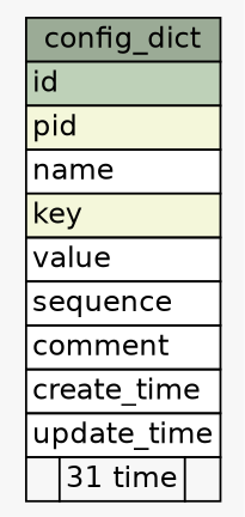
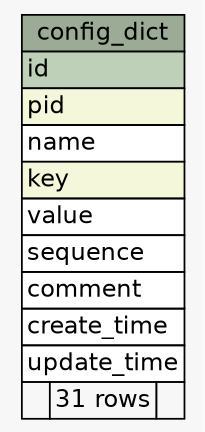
  digraph {
    bgcolor="#f7f7f7"
    fontname=Helvetica
    fontsize=14
    nodesep=0.18
    rankdir=RL
    ranksep=0.46
-   n1 [fontname=Helvetica fontsize=14 label=<     <TABLE BORDER="0" CELLBORDER="1" CELLSPACING="0" BGCOLOR="#ffffff">       <TR><TD COLSPAN="3" BGCOLOR="#9bab96" ALIGN="CENTER">config_dict</TD></TR>       <TR><TD PORT="id" COLSPAN="3" BGCOLOR="#bed1b8" ALIGN="LEFT">id</TD></TR>       <TR><TD PORT="pid" COLSPAN="3" BGCOLOR="#f4f7da" ALIGN="LEFT">pid</TD></TR>       <TR><TD PORT="name" COLSPAN="3" ALIGN="LEFT">name</TD></TR>       <TR><TD PORT="key" COLSPAN="3" BGCOLOR="#f4f7da" ALIGN="LEFT">key</TD></TR>       <TR><TD PORT="value" COLSPAN="3" ALIGN="LEFT">value</TD></TR>       <TR><TD PORT="sequence" COLSPAN="3" ALIGN="LEFT">sequence</TD></TR>       <TR><TD PORT="comment" COLSPAN="3" ALIGN="LEFT">comment</TD></TR>       <TR><TD PORT="create_time" COLSPAN="3" ALIGN="LEFT">create_time</TD></TR>       <TR><TD PORT="update_time" COLSPAN="3" ALIGN="LEFT">update_time</TD></TR>       <TR><TD ALIGN="LEFT" BGCOLOR="#f7f7f7">  </TD><TD ALIGN="RIGHT" BGCOLOR="#f7f7f7">31 time</TD><TD ALIGN="RIGHT" BGCOLOR="#f7f7f7">  </TD></TR>     </TABLE>> shape=plaintext]
+   n1 [fontname=Helvetica fontsize=14 label=<     <TABLE BORDER="0" CELLBORDER="1" CELLSPACING="0" BGCOLOR="#ffffff">       <TR><TD COLSPAN="3" BGCOLOR="#9bab96" ALIGN="CENTER">config_dict</TD></TR>       <TR><TD PORT="id" COLSPAN="3" BGCOLOR="#bed1b8" ALIGN="LEFT">id</TD></TR>       <TR><TD PORT="pid" COLSPAN="3" BGCOLOR="#f4f7da" ALIGN="LEFT">pid</TD></TR>       <TR><TD PORT="name" COLSPAN="3" ALIGN="LEFT">name</TD></TR>       <TR><TD PORT="key" COLSPAN="3" BGCOLOR="#f4f7da" ALIGN="LEFT">key</TD></TR>       <TR><TD PORT="value" COLSPAN="3" ALIGN="LEFT">value</TD></TR>       <TR><TD PORT="sequence" COLSPAN="3" ALIGN="LEFT">sequence</TD></TR>       <TR><TD PORT="comment" COLSPAN="3" ALIGN="LEFT">comment</TD></TR>       <TR><TD PORT="create_time" COLSPAN="3" ALIGN="LEFT">create_time</TD></TR>       <TR><TD PORT="update_time" COLSPAN="3" ALIGN="LEFT">update_time</TD></TR>       <TR><TD ALIGN="LEFT" BGCOLOR="#f7f7f7">  </TD><TD ALIGN="RIGHT" BGCOLOR="#f7f7f7">31 rows</TD><TD ALIGN="RIGHT" BGCOLOR="#f7f7f7">  </TD></TR>     </TABLE>> shape=plaintext]
  }
